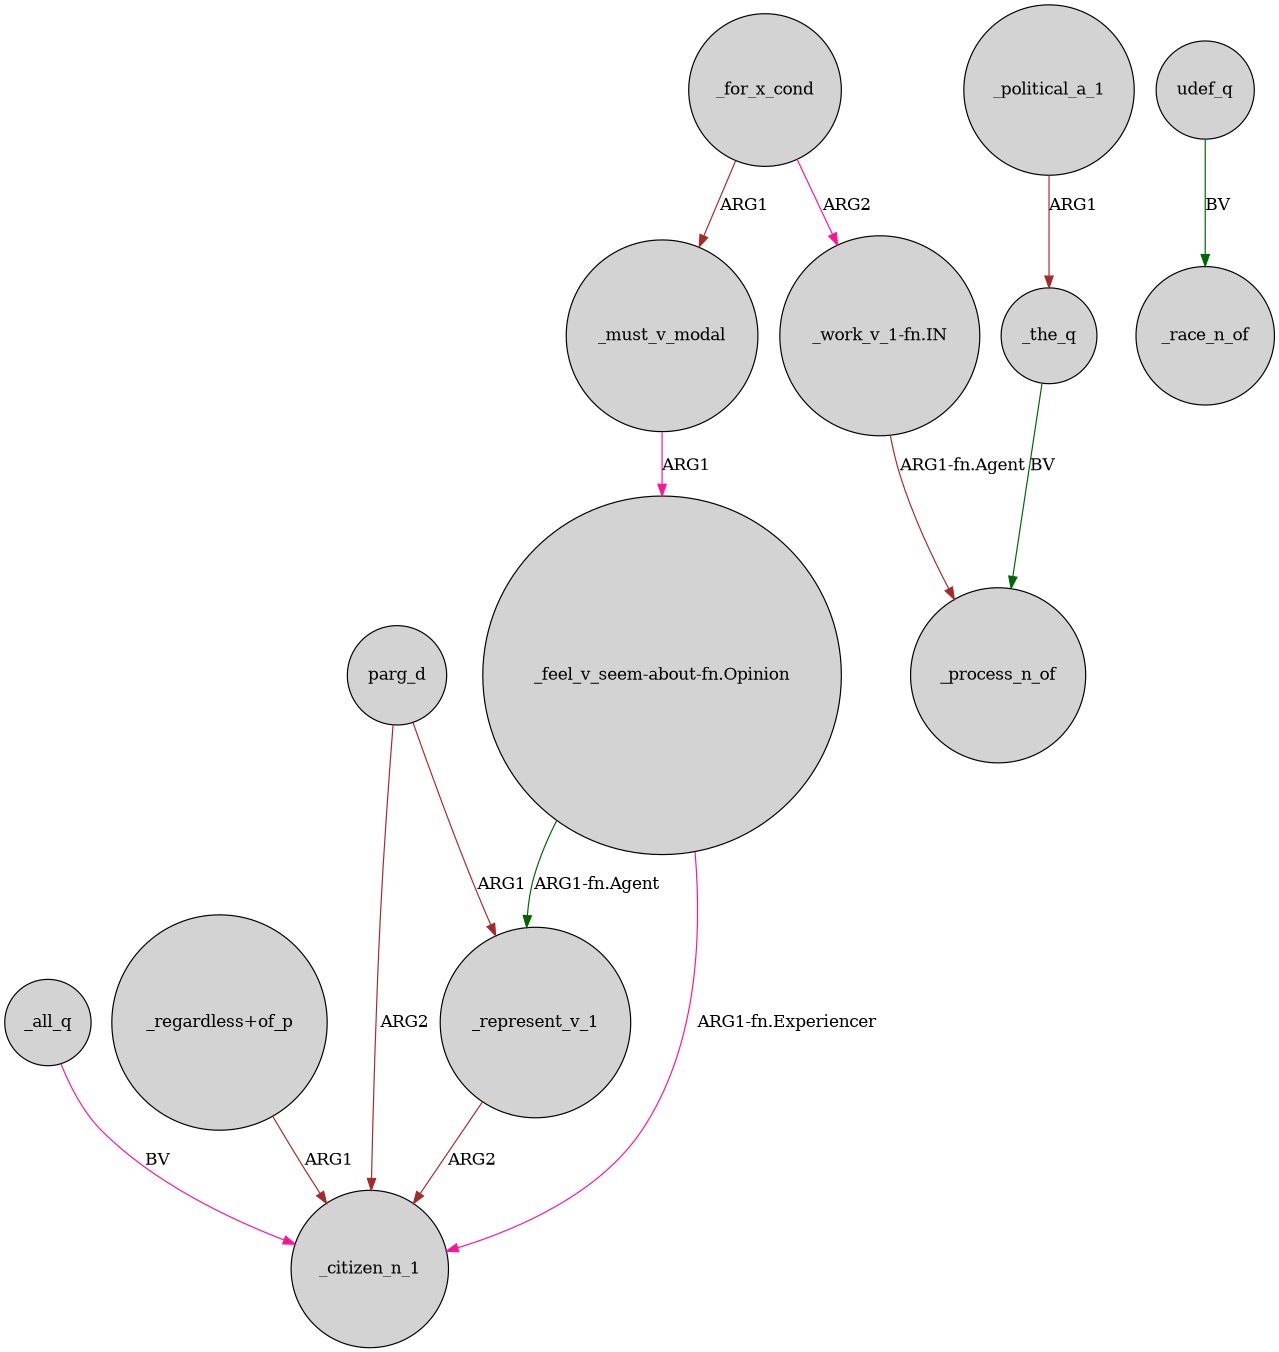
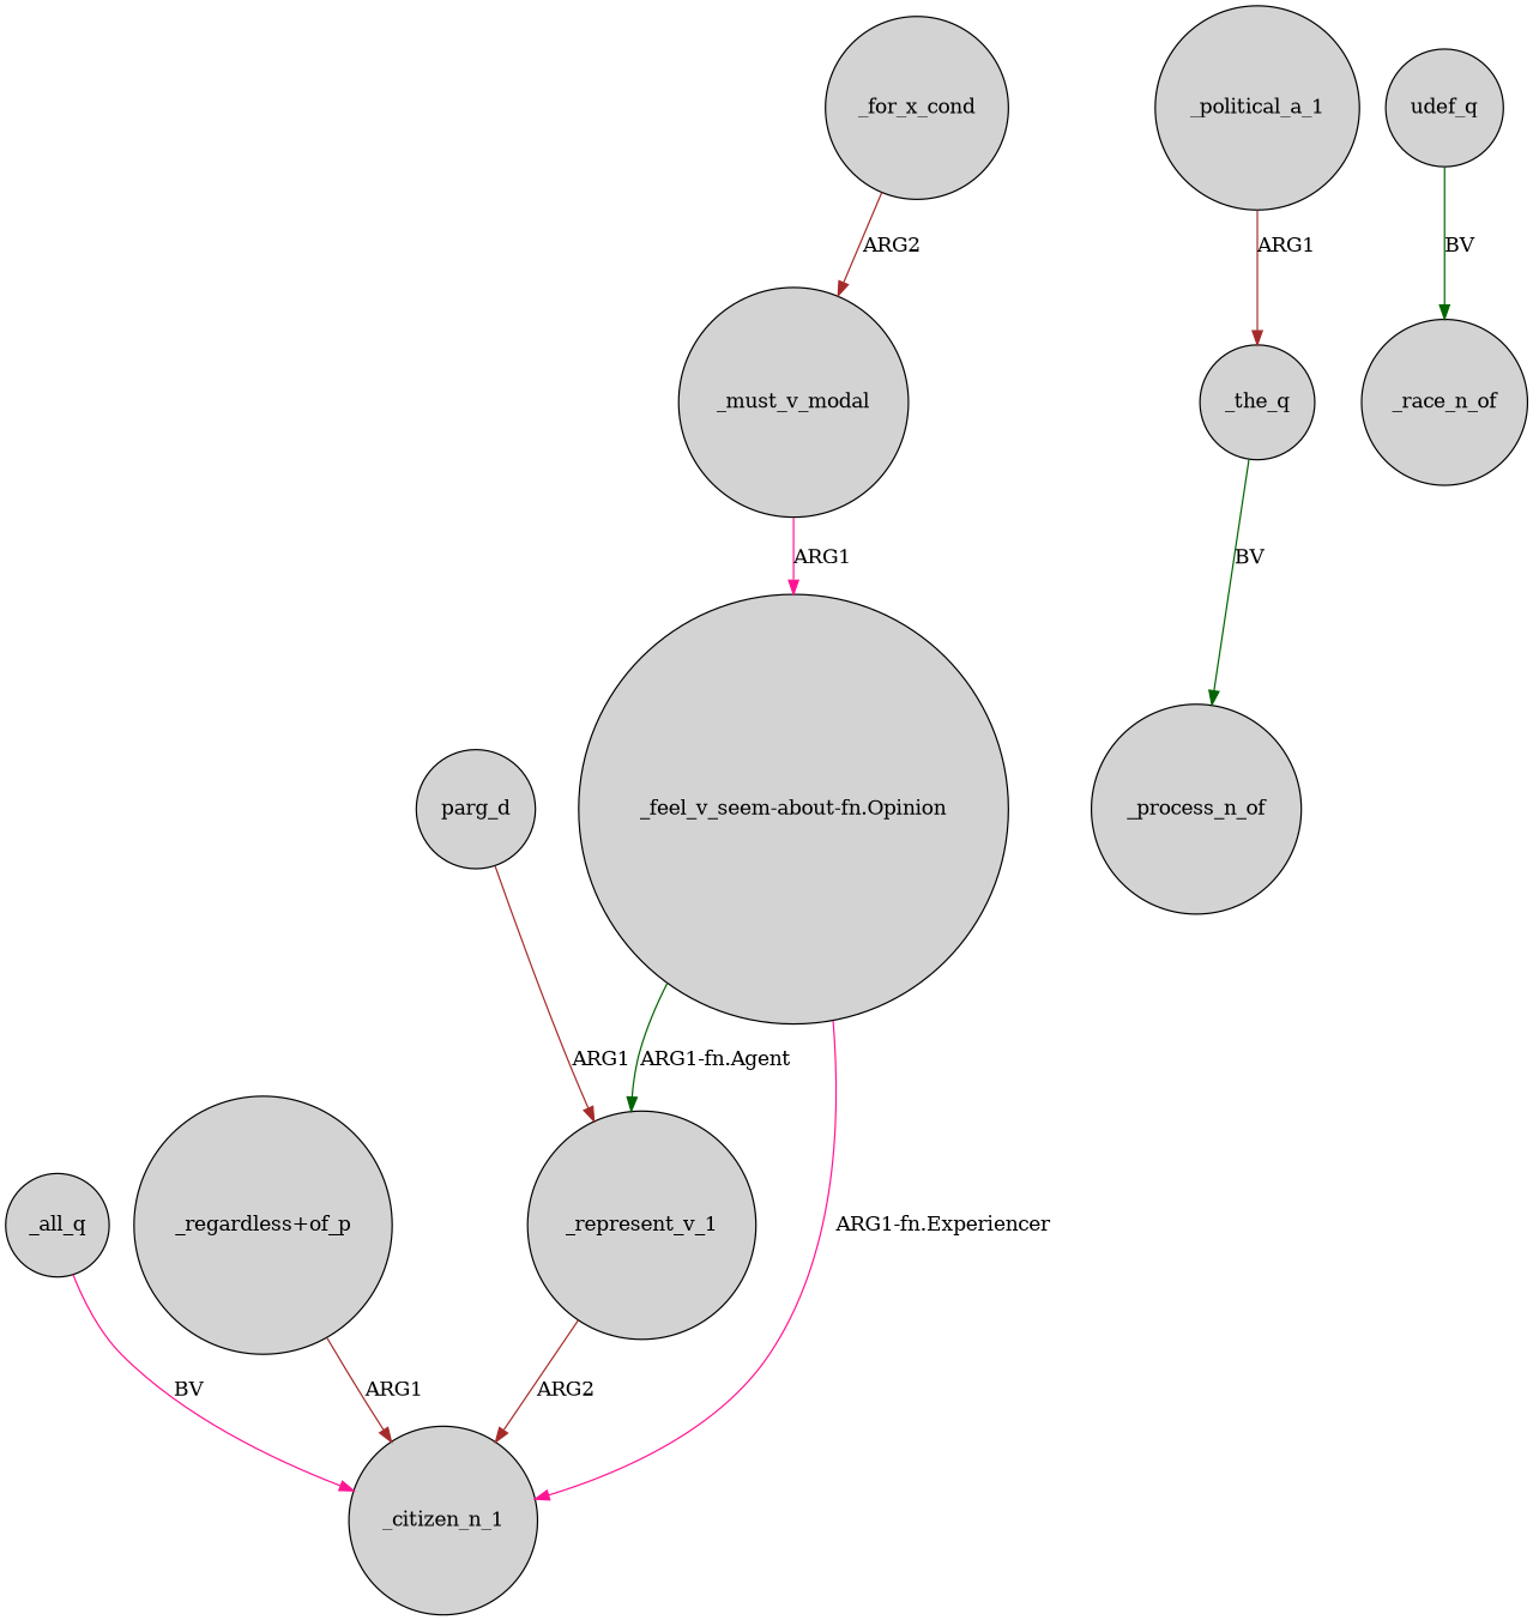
  digraph {
    node [shape=circle style=filled]
    edge [color=brown]
    _all_q
    _citizen_n_1
-   "_work_v_1-fn.IN"
    _process_n_of
    "_regardless+of_p"
    "_feel_v_seem-about-fn.Opinion"
    _represent_v_1
    parg_d
    _for_x_cond
    _must_v_modal
    udef_q
    _race_n_of
    _political_a_1
    _the_q
    _all_q -> _citizen_n_1 [color=deeppink label=BV]
-   "_work_v_1-fn.IN" -> _process_n_of [label="ARG1-fn.Agent"]
    "_regardless+of_p" -> _citizen_n_1 [label=ARG1]
    "_feel_v_seem-about-fn.Opinion" -> _citizen_n_1 [color=deeppink label="ARG1-fn.Experiencer"]
    "_feel_v_seem-about-fn.Opinion" -> _represent_v_1 [color=darkgreen label="ARG1-fn.Agent"]
    _represent_v_1 -> _citizen_n_1 [label=ARG2]
-   parg_d -> _citizen_n_1 [label=ARG2]
    parg_d -> _represent_v_1 [label=ARG1]
-   _for_x_cond -> "_work_v_1-fn.IN" [color=deeppink label=ARG2]
-   _for_x_cond -> _must_v_modal [label=ARG1]
+   _for_x_cond -> _must_v_modal [label=ARG2]
    _must_v_modal -> "_feel_v_seem-about-fn.Opinion" [color=deeppink label=ARG1]
    udef_q -> _race_n_of [color=darkgreen label=BV]
    _political_a_1 -> _the_q [label=ARG1]
    _the_q -> _process_n_of [color=darkgreen label=BV]
  }
